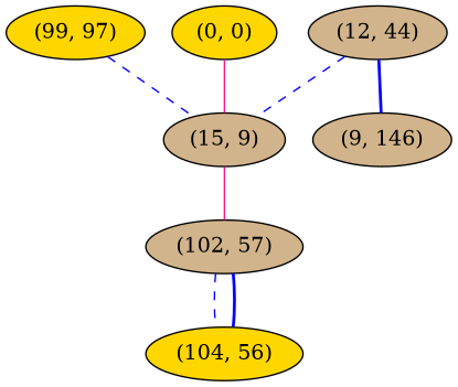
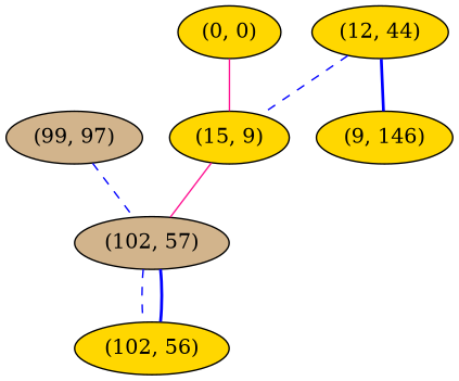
  graph {
    node [fillcolor=tan style=filled]
    edge [color=blue style=dashed weight=1]
-   "(99, 97)" [fillcolor=gold]
+   "(99, 97)"
    "(102, 57)"
-   "(102, 56)" [fillcolor=gold label="(104, 56)"]
-   "(12, 44)"
-   "(15, 9)"
-   "(9, 146)"
+   "(102, 56)" [fillcolor=gold]
+   "(12, 44)" [fillcolor=gold]
+   "(15, 9)" [fillcolor=gold]
+   "(9, 146)" [fillcolor=gold]
    "(0, 0)" [fillcolor=gold]
-   "(99, 97)" -- "(15, 9)"
+   "(99, 97)" -- "(102, 57)"
    "(102, 57)" -- "(102, 56)"
    "(102, 57)" -- "(102, 56)" [style=bold]
    "(12, 44)" -- "(15, 9)"
    "(12, 44)" -- "(9, 146)" [style=bold]
    "(15, 9)" -- "(102, 57)" [color=deeppink style=solid]
    "(0, 0)" -- "(15, 9)" [color=deeppink style=solid weight=4]
  }
